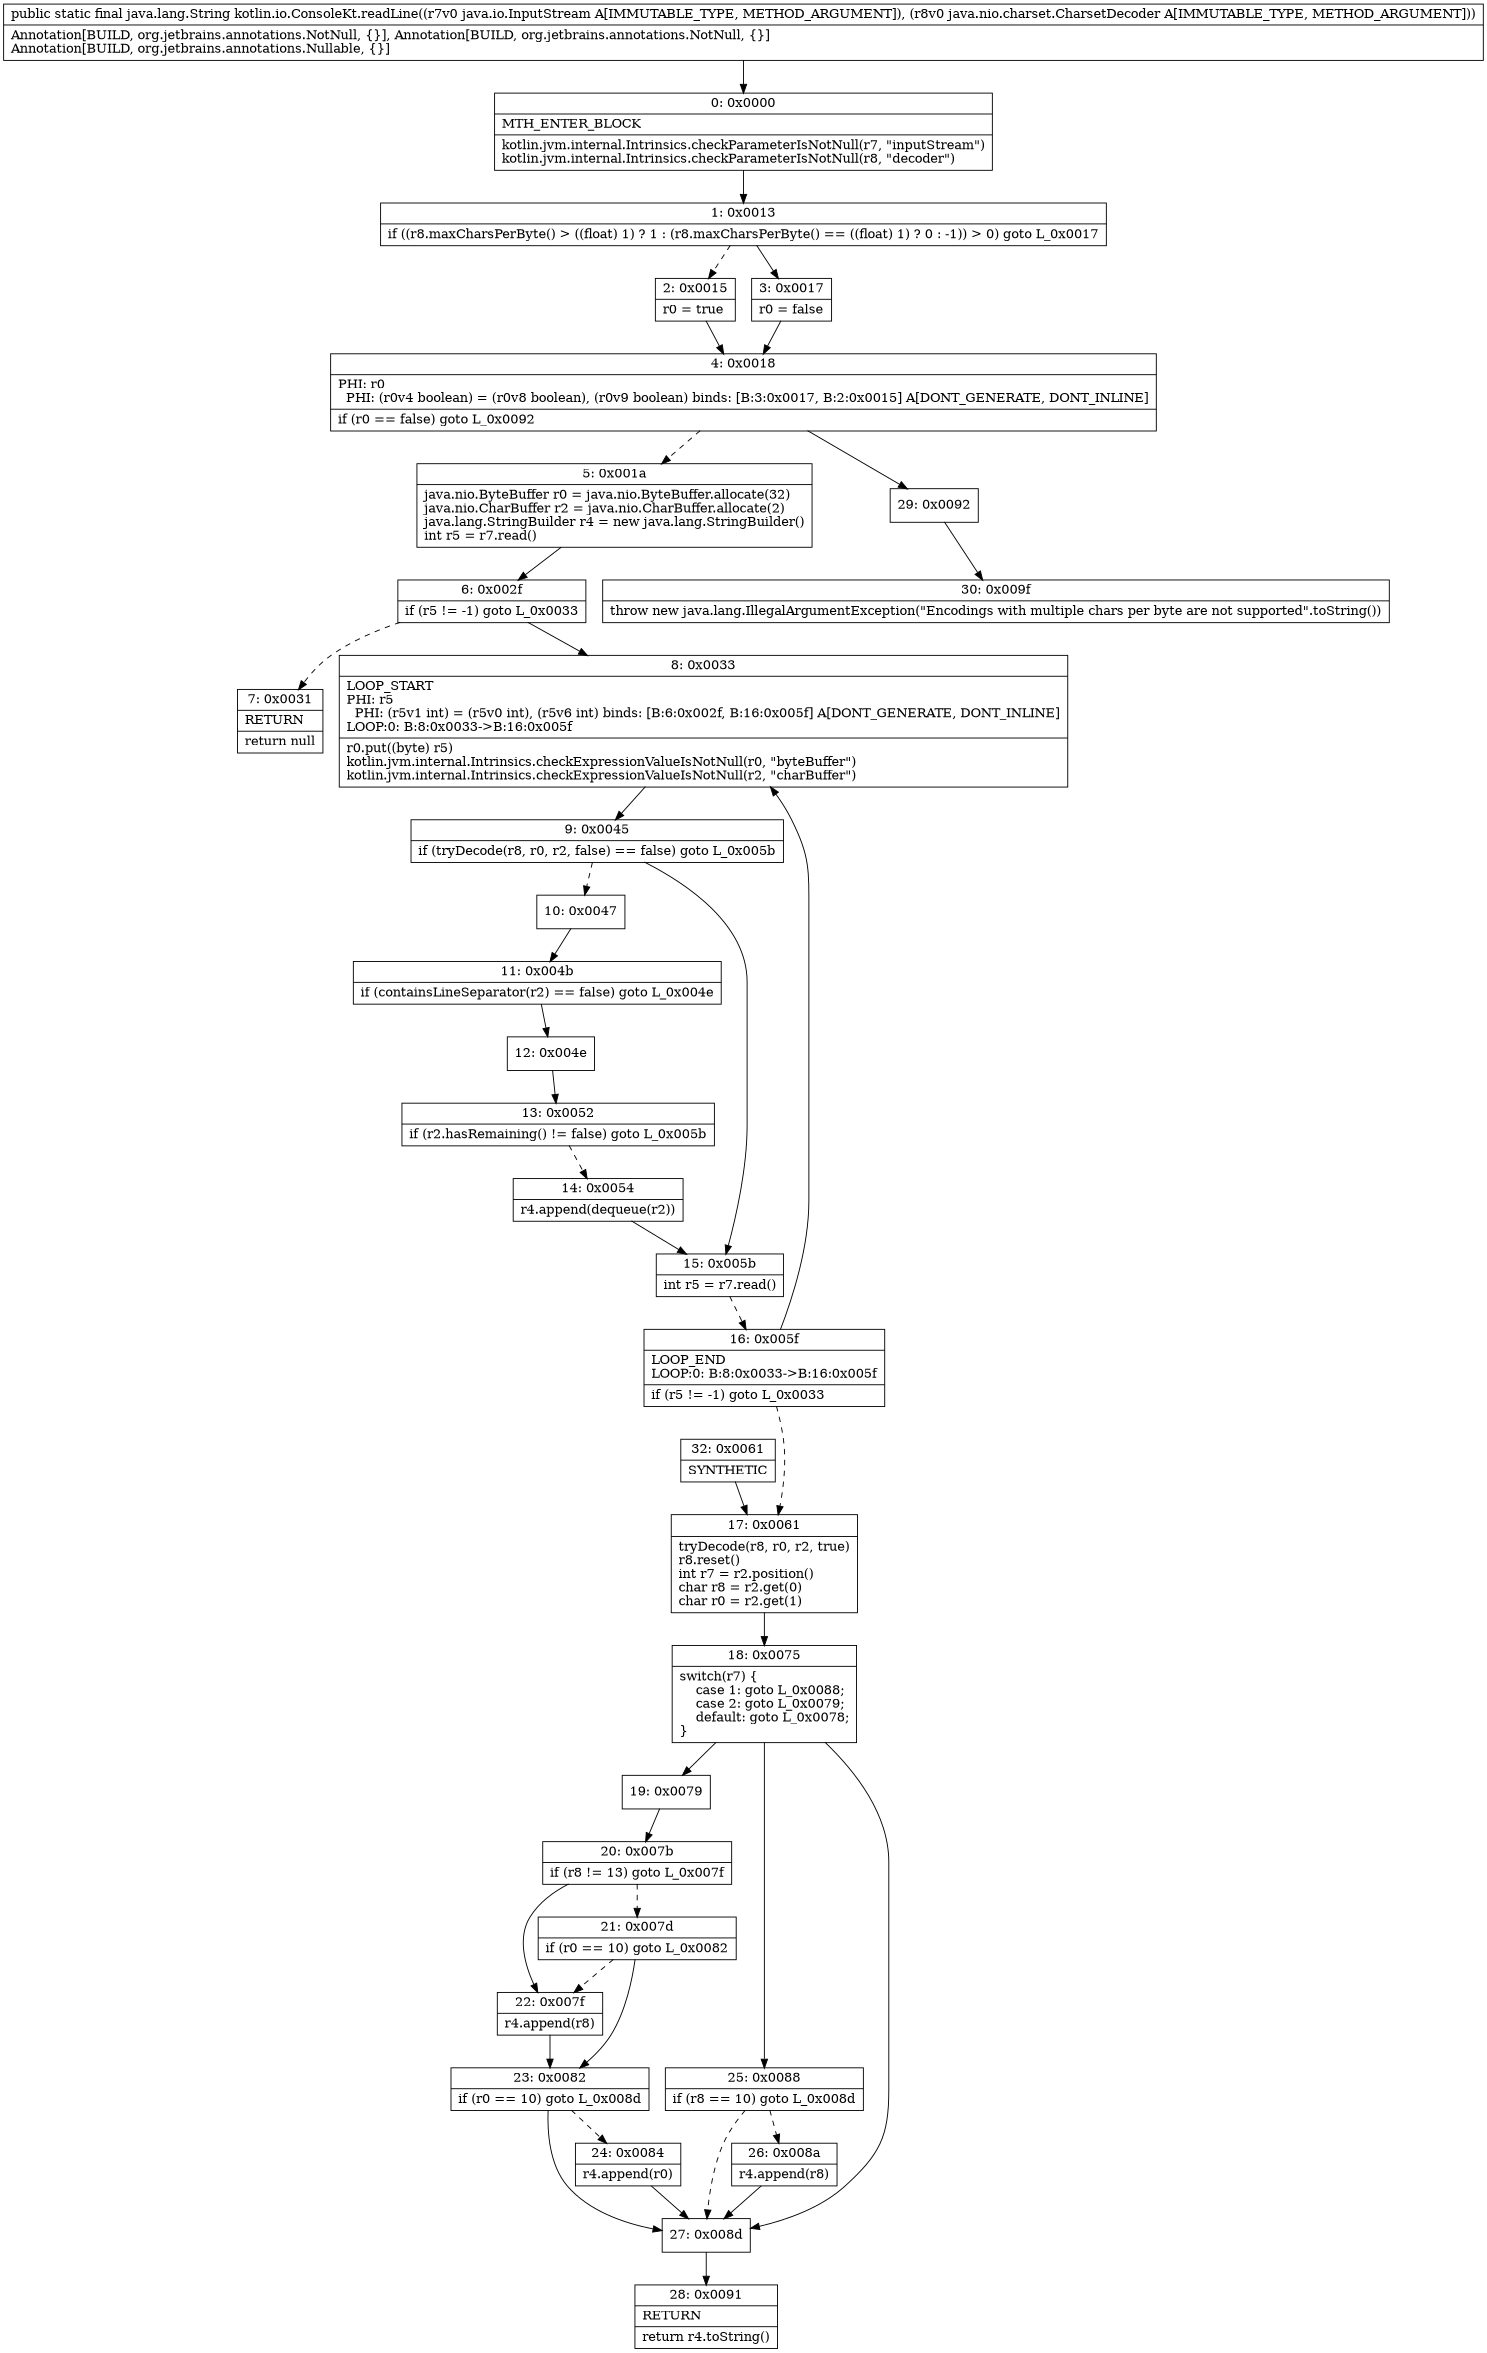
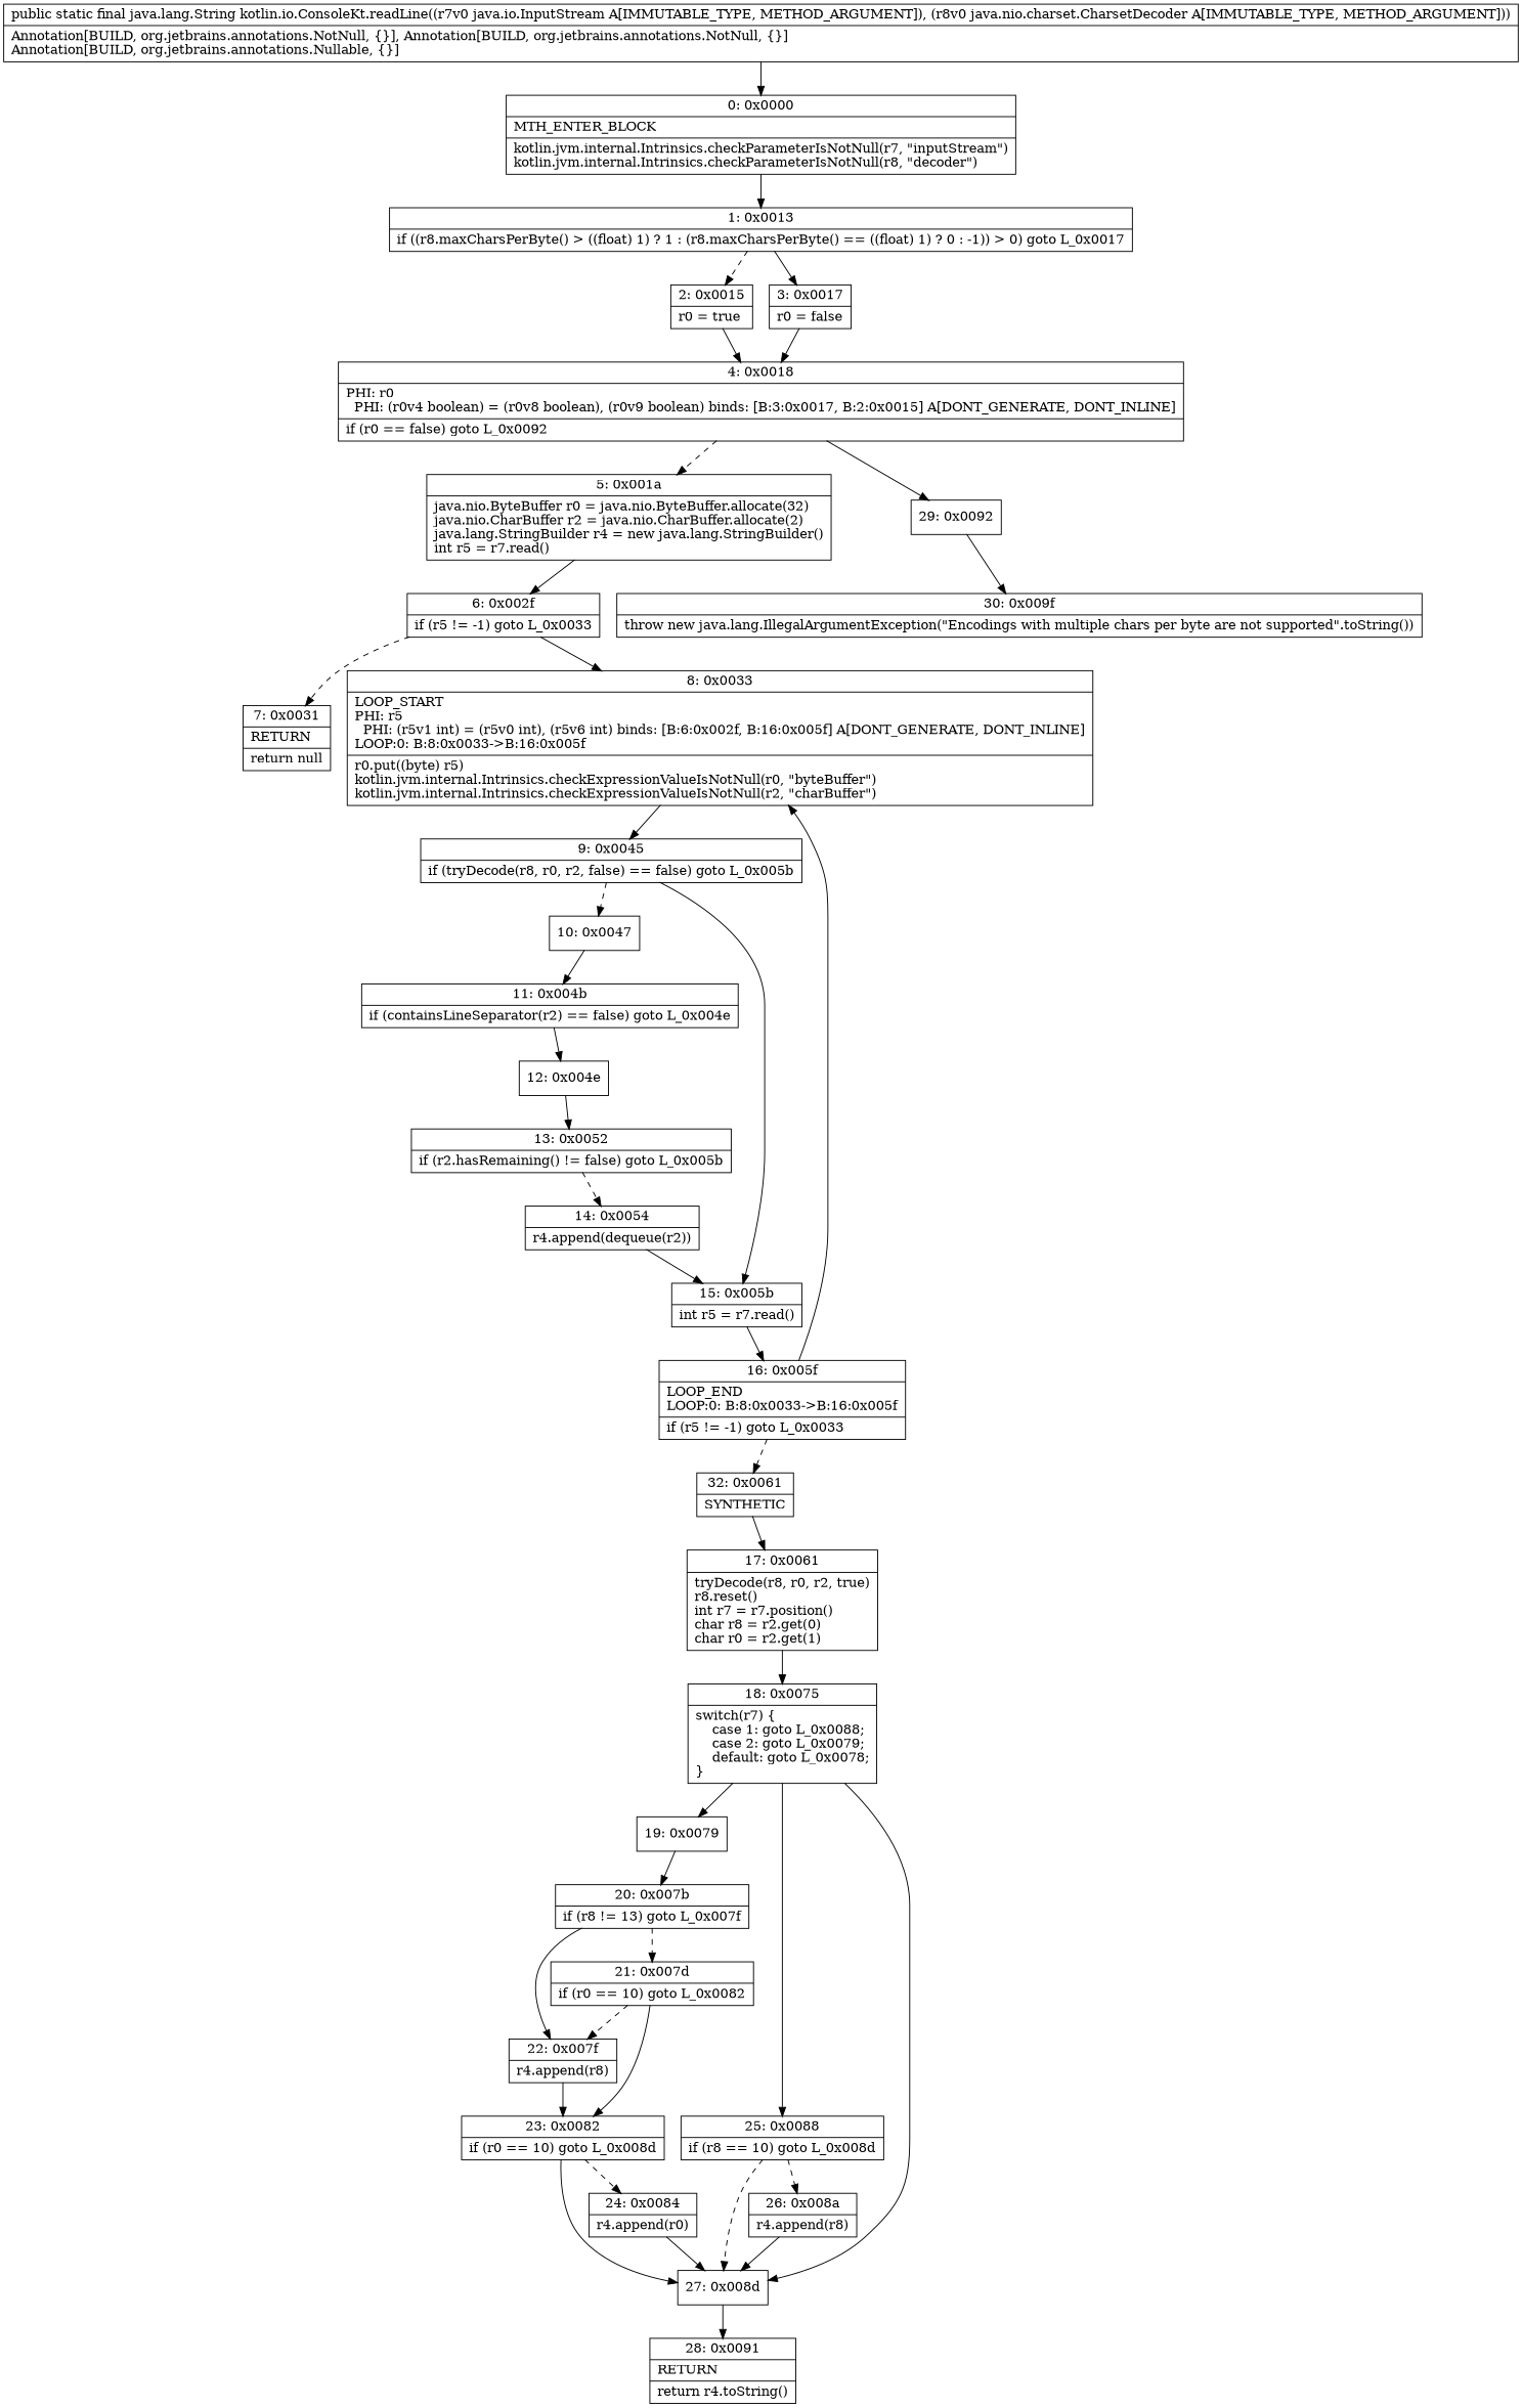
  digraph {
    node [shape=record]
    n1 [label="{0\:\ 0x0000|MTH_ENTER_BLOCK\l|kotlin.jvm.internal.Intrinsics.checkParameterIsNotNull(r7, \"inputStream\")\lkotlin.jvm.internal.Intrinsics.checkParameterIsNotNull(r8, \"decoder\")\l}"]
    n2 [label="{1\:\ 0x0013|if ((r8.maxCharsPerByte() \> ((float) 1) ? 1 : (r8.maxCharsPerByte() == ((float) 1) ? 0 : \-1)) \> 0) goto L_0x0017\l}"]
    n3 [label="{2\:\ 0x0015|r0 = true\l}"]
    n4 [label="{3\:\ 0x0017|r0 = false\l}"]
    n5 [label="{4\:\ 0x0018|PHI: r0 \l  PHI: (r0v4 boolean) = (r0v8 boolean), (r0v9 boolean) binds: [B:3:0x0017, B:2:0x0015] A[DONT_GENERATE, DONT_INLINE]\l|if (r0 == false) goto L_0x0092\l}"]
    n6 [label="{5\:\ 0x001a|java.nio.ByteBuffer r0 = java.nio.ByteBuffer.allocate(32)\ljava.nio.CharBuffer r2 = java.nio.CharBuffer.allocate(2)\ljava.lang.StringBuilder r4 = new java.lang.StringBuilder()\lint r5 = r7.read()\l}"]
    n7 [label="{29\:\ 0x0092}"]
    n8 [label="{6\:\ 0x002f|if (r5 != \-1) goto L_0x0033\l}"]
    n9 [label="{30\:\ 0x009f|throw new java.lang.IllegalArgumentException(\"Encodings with multiple chars per byte are not supported\".toString())\l}"]
    n10 [label="{7\:\ 0x0031|RETURN\l|return null\l}"]
    n11 [label="{8\:\ 0x0033|LOOP_START\lPHI: r5 \l  PHI: (r5v1 int) = (r5v0 int), (r5v6 int) binds: [B:6:0x002f, B:16:0x005f] A[DONT_GENERATE, DONT_INLINE]\lLOOP:0: B:8:0x0033\-\>B:16:0x005f\l|r0.put((byte) r5)\lkotlin.jvm.internal.Intrinsics.checkExpressionValueIsNotNull(r0, \"byteBuffer\")\lkotlin.jvm.internal.Intrinsics.checkExpressionValueIsNotNull(r2, \"charBuffer\")\l}"]
    n12 [label="{9\:\ 0x0045|if (tryDecode(r8, r0, r2, false) == false) goto L_0x005b\l}"]
    n13 [label="{10\:\ 0x0047}"]
    n14 [label="{15\:\ 0x005b|int r5 = r7.read()\l}"]
    n15 [label="{11\:\ 0x004b|if (containsLineSeparator(r2) == false) goto L_0x004e\l}"]
    n16 [label="{16\:\ 0x005f|LOOP_END\lLOOP:0: B:8:0x0033\-\>B:16:0x005f\l|if (r5 != \-1) goto L_0x0033\l}"]
    n17 [label="{12\:\ 0x004e}"]
    n18 [label="{13\:\ 0x0052|if (r2.hasRemaining() != false) goto L_0x005b\l}"]
    n19 [label="{14\:\ 0x0054|r4.append(dequeue(r2))\l}"]
    n20 [label="{32\:\ 0x0061|SYNTHETIC\l}"]
-   n21 [label="{17\:\ 0x0061|tryDecode(r8, r0, r2, true)\lr8.reset()\lint r7 = r2.position()\lchar r8 = r2.get(0)\lchar r0 = r2.get(1)\l}"]
+   n21 [label="{17\:\ 0x0061|tryDecode(r8, r0, r2, true)\lr8.reset()\lint r7 = r7.position()\lchar r8 = r2.get(0)\lchar r0 = r2.get(1)\l}"]
    n22 [label="{18\:\ 0x0075|switch(r7) \{\l    case 1: goto L_0x0088;\l    case 2: goto L_0x0079;\l    default: goto L_0x0078;\l\}\l}"]
    n23 [label="{19\:\ 0x0079}"]
    n24 [label="{25\:\ 0x0088|if (r8 == 10) goto L_0x008d\l}"]
    n25 [label="{27\:\ 0x008d}"]
    n26 [label="{20\:\ 0x007b|if (r8 != 13) goto L_0x007f\l}"]
    n27 [label="{26\:\ 0x008a|r4.append(r8)\l}"]
    n28 [label="{28\:\ 0x0091|RETURN\l|return r4.toString()\l}"]
    n29 [label="{21\:\ 0x007d|if (r0 == 10) goto L_0x0082\l}"]
    n30 [label="{22\:\ 0x007f|r4.append(r8)\l}"]
    n31 [label="{23\:\ 0x0082|if (r0 == 10) goto L_0x008d\l}"]
    n32 [label="{24\:\ 0x0084|r4.append(r0)\l}"]
    n33 [label="{public static final java.lang.String kotlin.io.ConsoleKt.readLine((r7v0 java.io.InputStream A[IMMUTABLE_TYPE, METHOD_ARGUMENT]), (r8v0 java.nio.charset.CharsetDecoder A[IMMUTABLE_TYPE, METHOD_ARGUMENT]))  | Annotation[BUILD, org.jetbrains.annotations.NotNull, \{\}], Annotation[BUILD, org.jetbrains.annotations.NotNull, \{\}]\lAnnotation[BUILD, org.jetbrains.annotations.Nullable, \{\}]\l}"]
    n1 -> n2
    n2 -> n3 [style=dashed]
    n2 -> n4
    n3 -> n5
    n4 -> n5
    n5 -> n6 [style=dashed]
    n5 -> n7
    n6 -> n8
    n7 -> n9
    n8 -> n10 [style=dashed]
    n8 -> n11
    n11 -> n12
    n12 -> n13 [style=dashed]
    n12 -> n14
    n13 -> n15
-   n14 -> n16 [style=dashed]
+   n14 -> n16
    n15 -> n17
    n16 -> n11
-   n16 -> n21 [style=dashed]
+   n16 -> n20 [style=dashed]
    n17 -> n18
    n18 -> n19 [style=dashed]
    n19 -> n14
    n20 -> n21
    n21 -> n22
    n22 -> n23
    n22 -> n24
    n22 -> n25
    n23 -> n26
    n24 -> n25 [style=dashed]
    n24 -> n27 [style=dashed]
    n25 -> n28
    n26 -> n29 [style=dashed]
    n26 -> n30
    n27 -> n25
    n29 -> n30 [style=dashed]
    n29 -> n31
    n30 -> n31
    n31 -> n25
    n31 -> n32 [style=dashed]
    n32 -> n25
    n33 -> n1
  }
